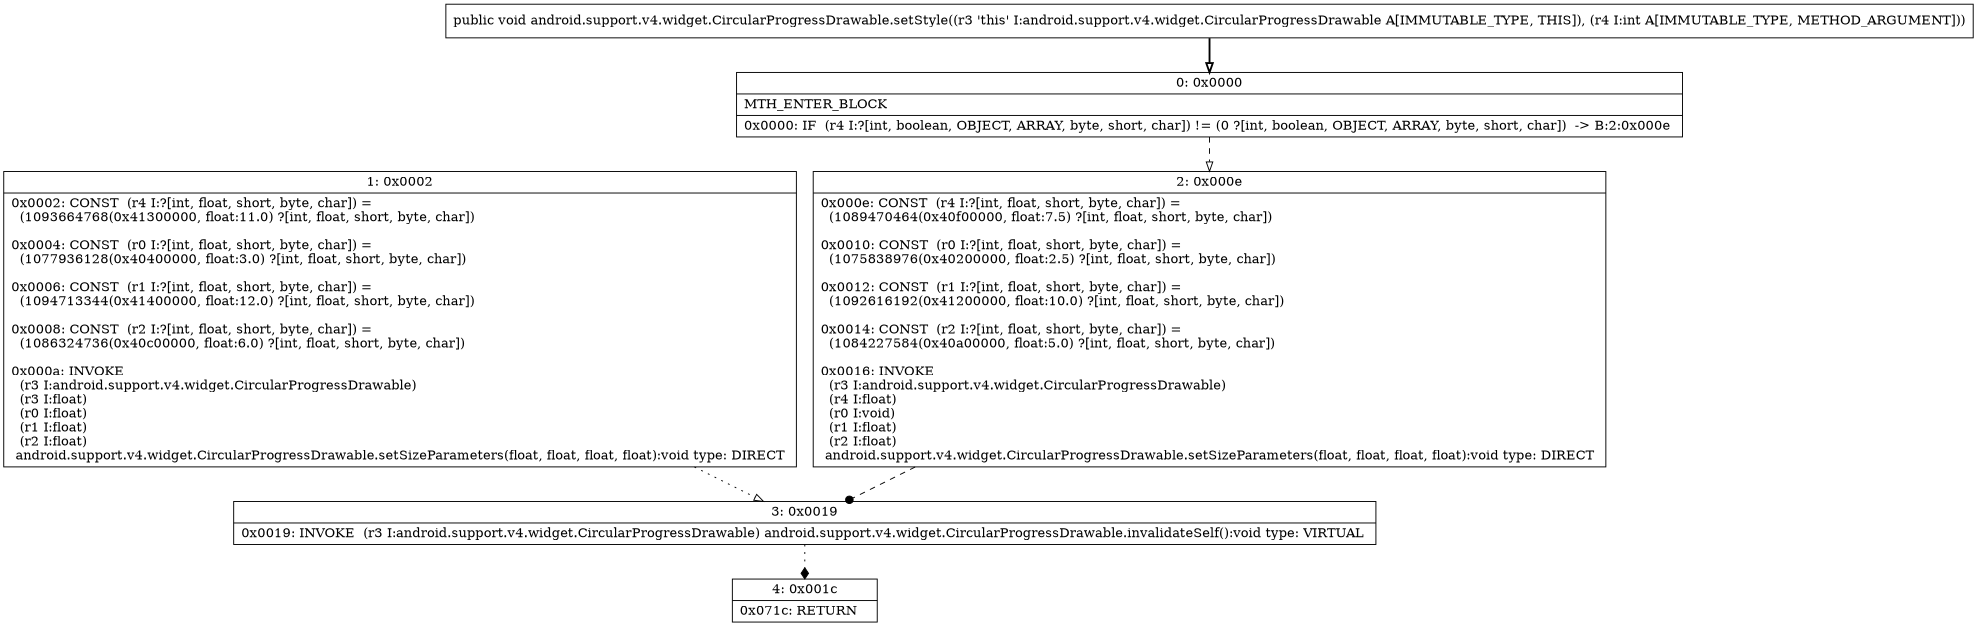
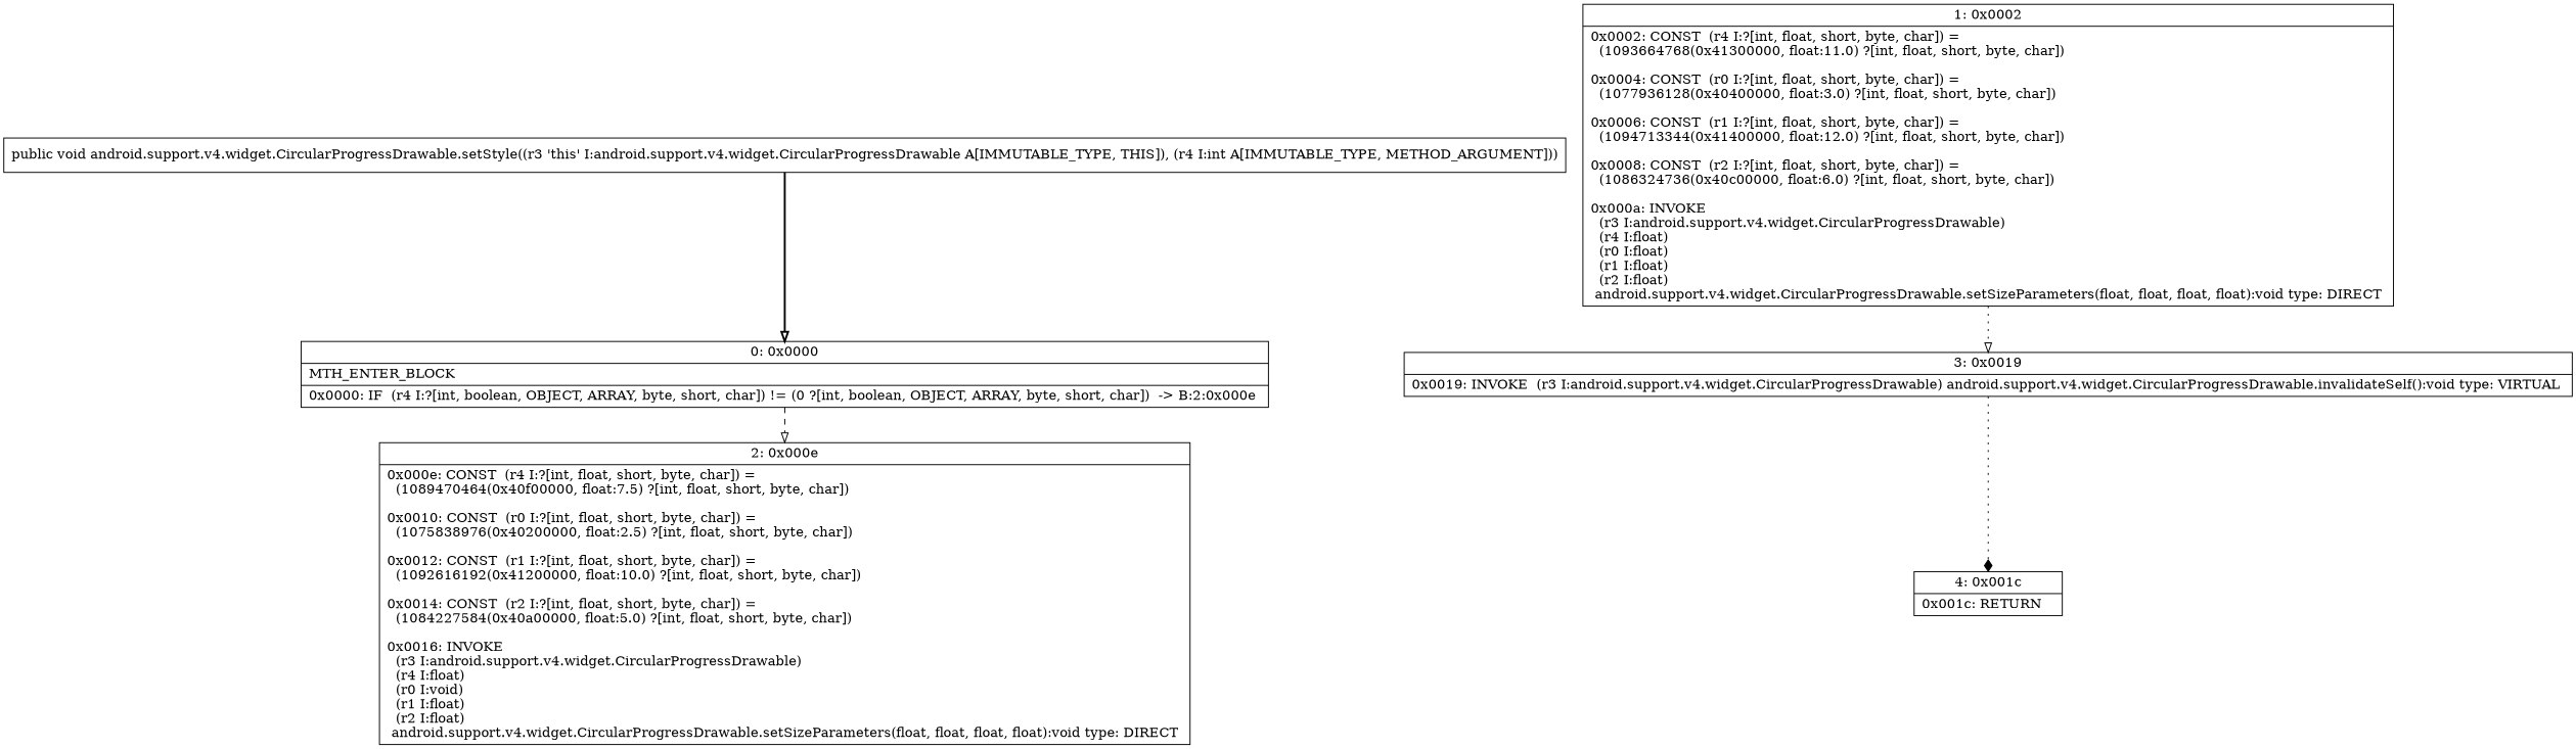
  digraph {
    node [shape=record]
    edge [arrowhead=onormal style=dashed]
    n1 [label="{0\:\ 0x0000|MTH_ENTER_BLOCK\l|0x0000: IF  (r4 I:?[int, boolean, OBJECT, ARRAY, byte, short, char]) != (0 ?[int, boolean, OBJECT, ARRAY, byte, short, char])  \-\> B:2:0x000e \l}"]
    n2 [label="{2\:\ 0x000e|0x000e: CONST  (r4 I:?[int, float, short, byte, char]) = \l  (1089470464(0x40f00000, float:7.5) ?[int, float, short, byte, char])\l \l0x0010: CONST  (r0 I:?[int, float, short, byte, char]) = \l  (1075838976(0x40200000, float:2.5) ?[int, float, short, byte, char])\l \l0x0012: CONST  (r1 I:?[int, float, short, byte, char]) = \l  (1092616192(0x41200000, float:10.0) ?[int, float, short, byte, char])\l \l0x0014: CONST  (r2 I:?[int, float, short, byte, char]) = \l  (1084227584(0x40a00000, float:5.0) ?[int, float, short, byte, char])\l \l0x0016: INVOKE  \l  (r3 I:android.support.v4.widget.CircularProgressDrawable)\l  (r4 I:float)\l  (r0 I:void)\l  (r1 I:float)\l  (r2 I:float)\l android.support.v4.widget.CircularProgressDrawable.setSizeParameters(float, float, float, float):void type: DIRECT \l}"]
-   n3 [label="{1\:\ 0x0002|0x0002: CONST  (r4 I:?[int, float, short, byte, char]) = \l  (1093664768(0x41300000, float:11.0) ?[int, float, short, byte, char])\l \l0x0004: CONST  (r0 I:?[int, float, short, byte, char]) = \l  (1077936128(0x40400000, float:3.0) ?[int, float, short, byte, char])\l \l0x0006: CONST  (r1 I:?[int, float, short, byte, char]) = \l  (1094713344(0x41400000, float:12.0) ?[int, float, short, byte, char])\l \l0x0008: CONST  (r2 I:?[int, float, short, byte, char]) = \l  (1086324736(0x40c00000, float:6.0) ?[int, float, short, byte, char])\l \l0x000a: INVOKE  \l  (r3 I:android.support.v4.widget.CircularProgressDrawable)\l  (r3 I:float)\l  (r0 I:float)\l  (r1 I:float)\l  (r2 I:float)\l android.support.v4.widget.CircularProgressDrawable.setSizeParameters(float, float, float, float):void type: DIRECT \l}"]
+   n3 [label="{1\:\ 0x0002|0x0002: CONST  (r4 I:?[int, float, short, byte, char]) = \l  (1093664768(0x41300000, float:11.0) ?[int, float, short, byte, char])\l \l0x0004: CONST  (r0 I:?[int, float, short, byte, char]) = \l  (1077936128(0x40400000, float:3.0) ?[int, float, short, byte, char])\l \l0x0006: CONST  (r1 I:?[int, float, short, byte, char]) = \l  (1094713344(0x41400000, float:12.0) ?[int, float, short, byte, char])\l \l0x0008: CONST  (r2 I:?[int, float, short, byte, char]) = \l  (1086324736(0x40c00000, float:6.0) ?[int, float, short, byte, char])\l \l0x000a: INVOKE  \l  (r3 I:android.support.v4.widget.CircularProgressDrawable)\l  (r4 I:float)\l  (r0 I:float)\l  (r1 I:float)\l  (r2 I:float)\l android.support.v4.widget.CircularProgressDrawable.setSizeParameters(float, float, float, float):void type: DIRECT \l}"]
    n4 [label="{3\:\ 0x0019|0x0019: INVOKE  (r3 I:android.support.v4.widget.CircularProgressDrawable) android.support.v4.widget.CircularProgressDrawable.invalidateSelf():void type: VIRTUAL \l}"]
-   n5 [label="{4\:\ 0x001c|0x071c: RETURN   \l}"]
+   n5 [label="{4\:\ 0x001c|0x001c: RETURN   \l}"]
    n6 [label="{public void android.support.v4.widget.CircularProgressDrawable.setStyle((r3 'this' I:android.support.v4.widget.CircularProgressDrawable A[IMMUTABLE_TYPE, THIS]), (r4 I:int A[IMMUTABLE_TYPE, METHOD_ARGUMENT])) }"]
    n1 -> n2
-   n2 -> n4 [arrowhead=dot]
    n3 -> n4 [style=dotted]
    n4 -> n5 [arrowhead=diamond style=dotted]
    n6 -> n1 [style=bold]
  }
